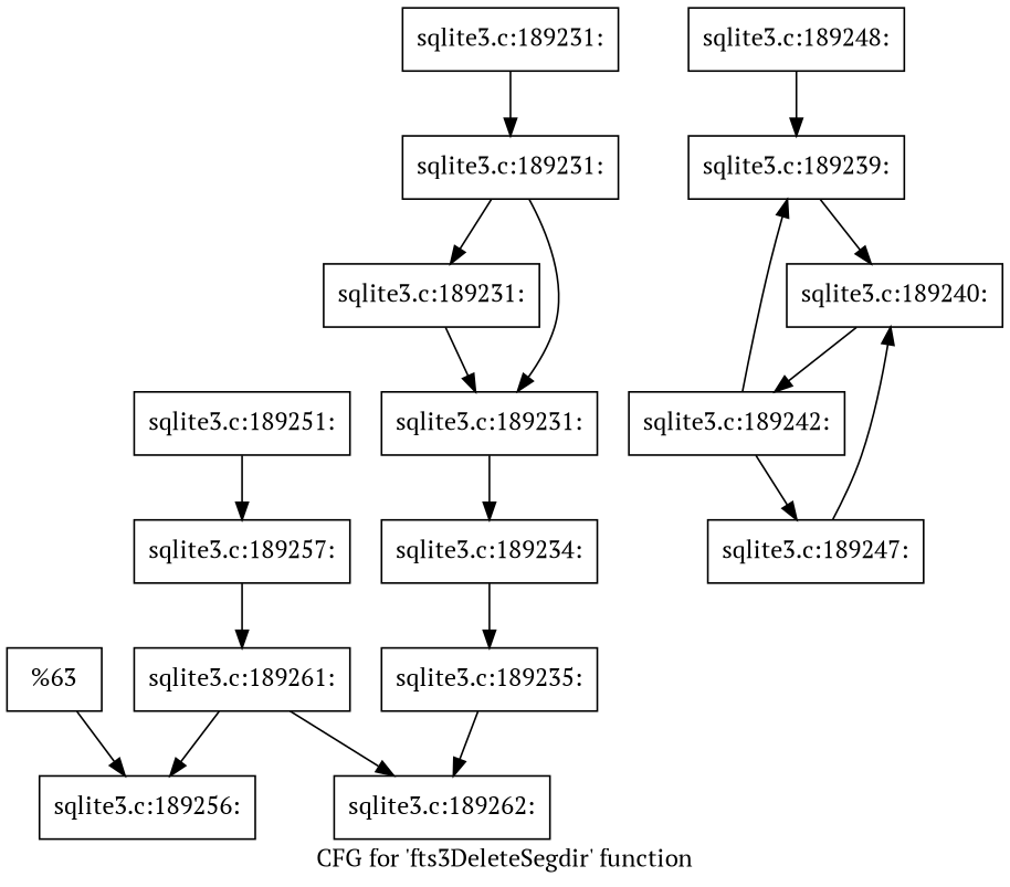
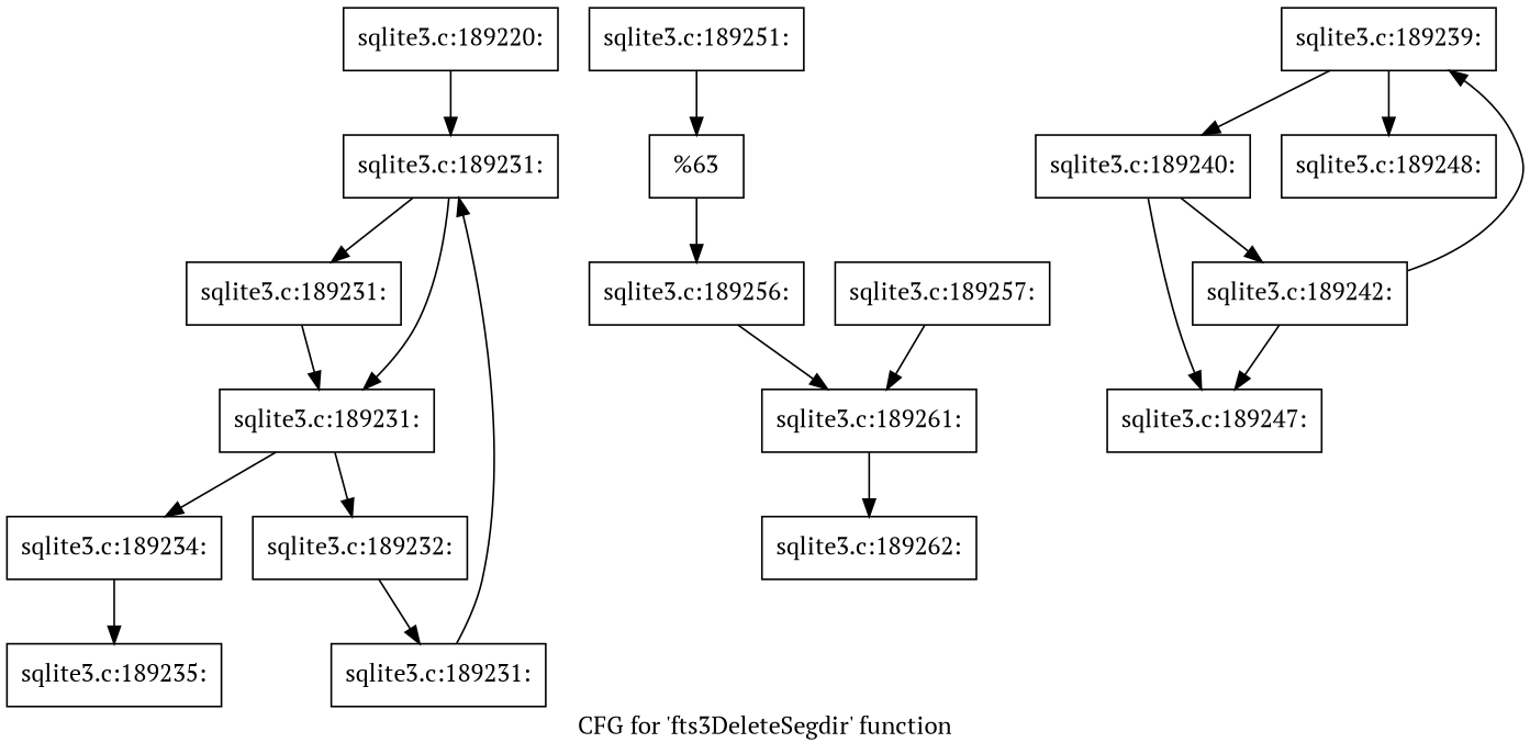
  digraph {
    fontname="PT Serif"
    label="CFG for 'fts3DeleteSegdir' function"
    node [fontname="PT Serif" shape=record]
    edge [fontname="PT Serif"]
+   n1 [label="{sqlite3.c:189220:}"]
    n2 [label="{sqlite3.c:189231:}"]
    n3 [label="{sqlite3.c:189231:}"]
    n4 [label="{sqlite3.c:189231:}"]
+   n5 [label="{sqlite3.c:189232:}"]
    n6 [label="{sqlite3.c:189234:}"]
    n7 [label="{sqlite3.c:189231:}"]
    n8 [label="{sqlite3.c:189235:}"]
    n9 [label="{sqlite3.c:189262:}"]
    n10 [label="{sqlite3.c:189239:}"]
    n11 [label="{sqlite3.c:189240:}"]
    n12 [label="{sqlite3.c:189248:}"]
    n13 [label="{sqlite3.c:189242:}"]
    n14 [label="{sqlite3.c:189247:}"]
    n15 [label="{sqlite3.c:189251:}"]
    n16 [label="{%63}"]
    n17 [label="{sqlite3.c:189256:}"]
    n18 [label="{sqlite3.c:189261:}"]
    n19 [label="{sqlite3.c:189257:}"]
+   n1 -> n2
    n2 -> n3
    n2 -> n4
    n3 -> n4
+   n4 -> n5
    n4 -> n6
+   n5 -> n7
    n6 -> n8
    n7 -> n2
-   n8 -> n9
    n10 -> n11
-   n12 -> n10
+   n10 -> n12
    n11 -> n13
-   n14 -> n11
+   n11 -> n14
    n13 -> n10
    n13 -> n14
-   n15 -> n19
+   n15 -> n16
    n16 -> n17
-   n18 -> n17
+   n17 -> n18
    n18 -> n9
    n19 -> n18
  }
